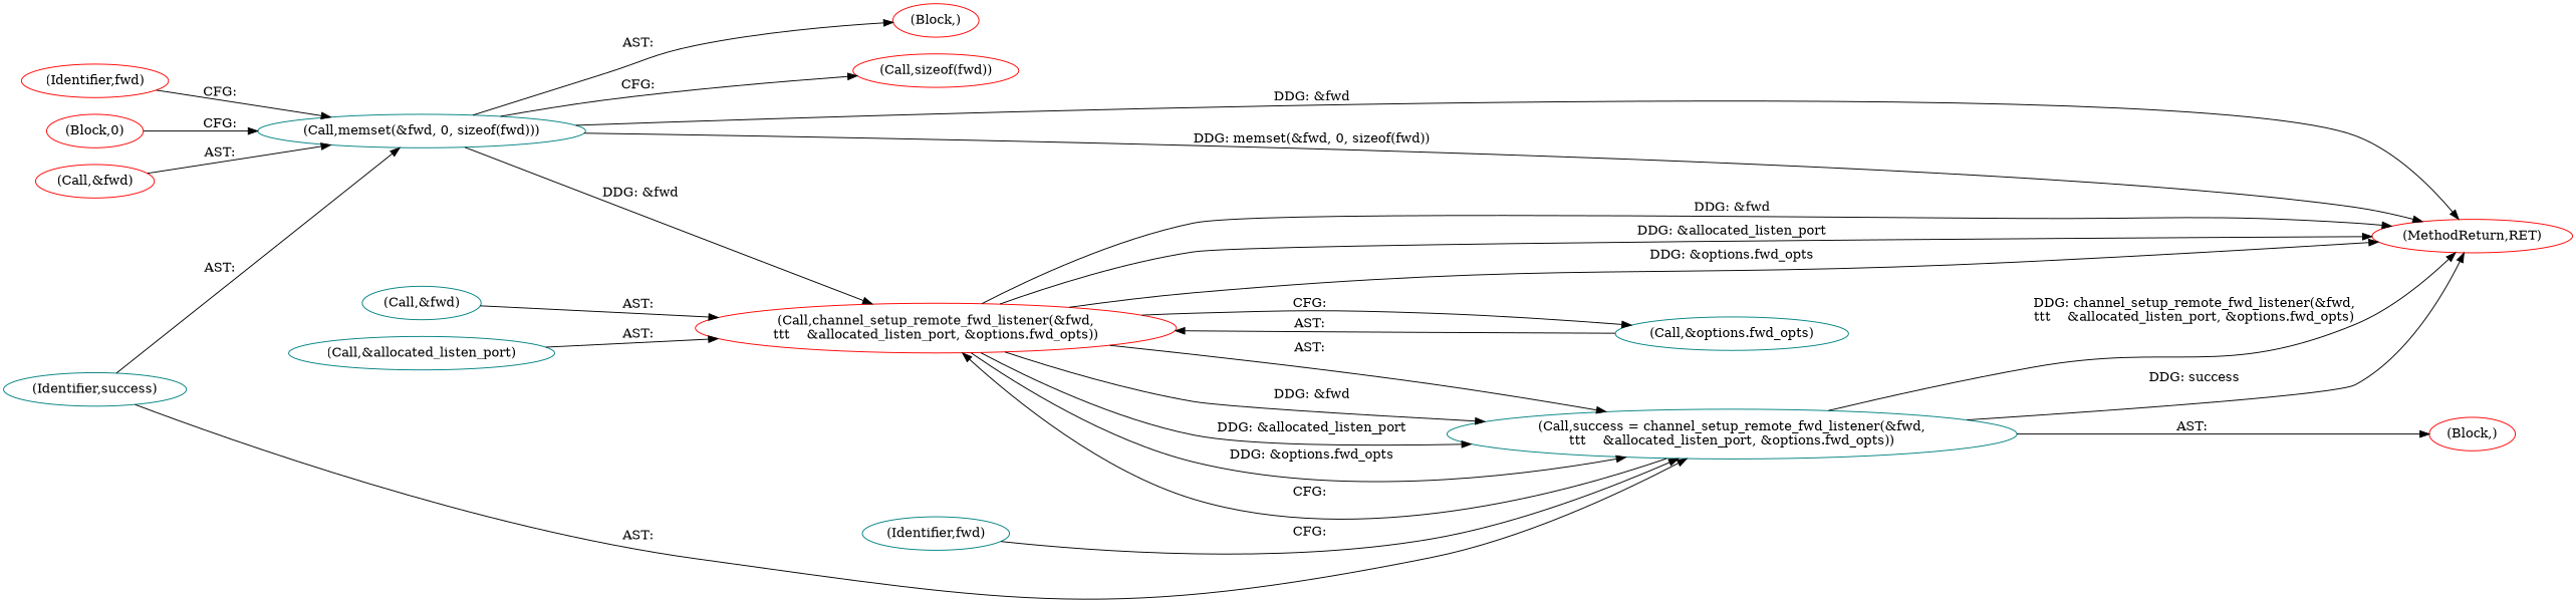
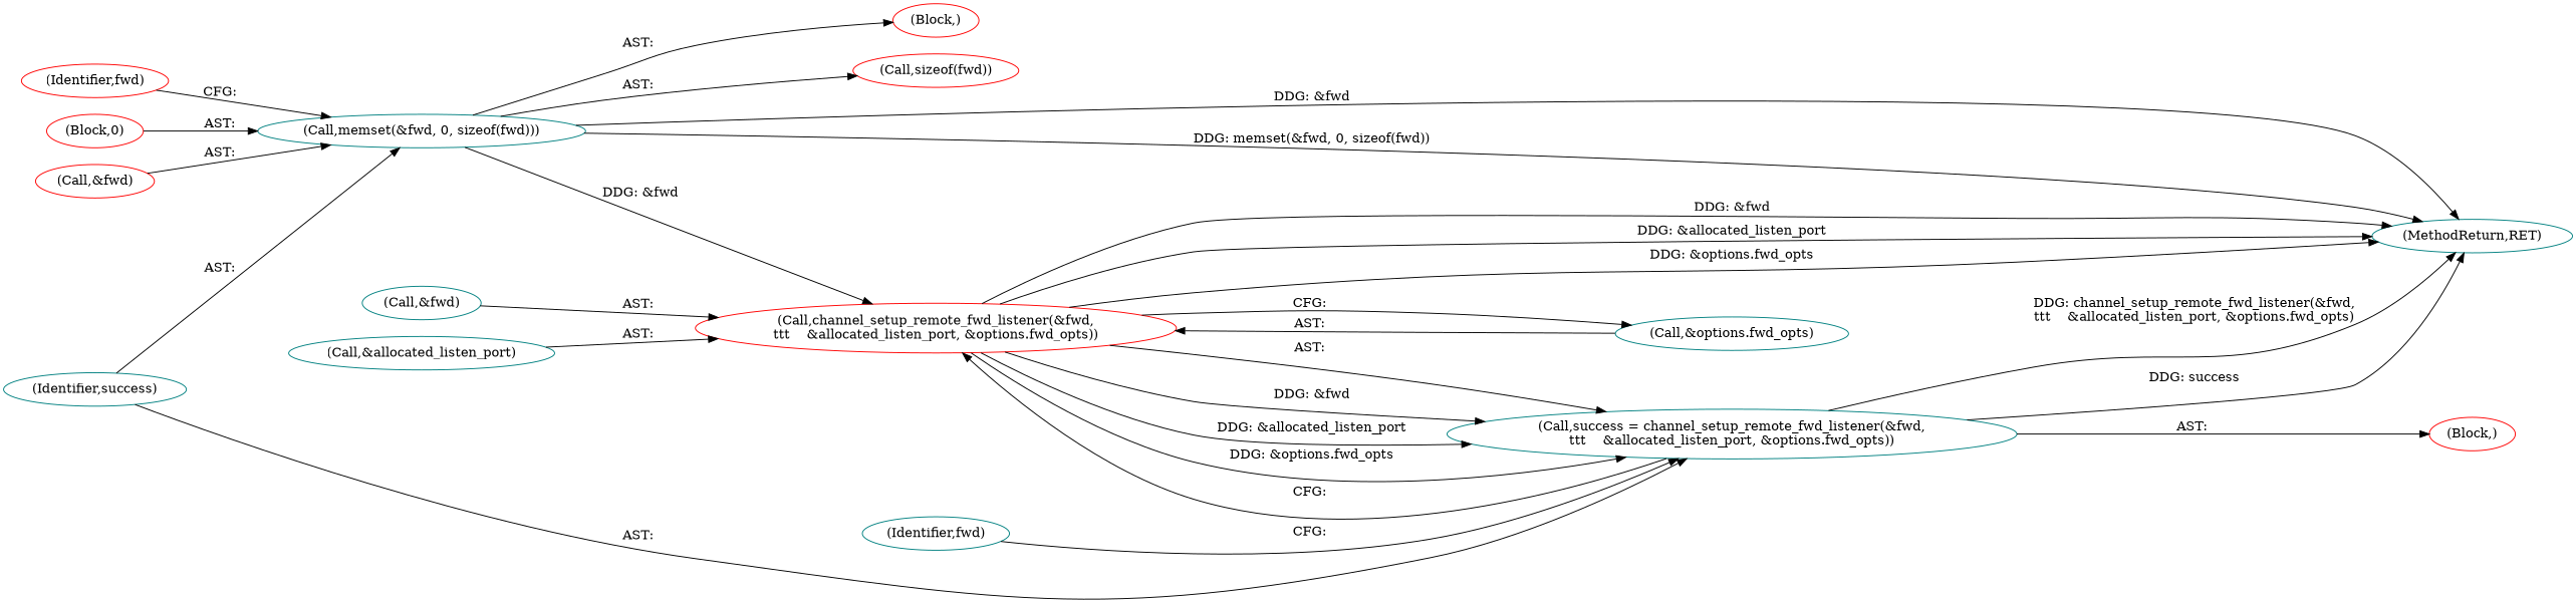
  digraph {
    rankdir=LR
    node [color=teal]
    n1 [label="(Call,memset(&fwd, 0, sizeof(fwd)))"]
    n2 [color=red label="(Call,channel_setup_remote_fwd_listener(&fwd,\n\t\t\t    &allocated_listen_port, &options.fwd_opts))"]
    n3 [color=red label="(Block,)"]
    n4 [color=red label="(Call,sizeof(fwd))"]
-   n5 [color=red label="(MethodReturn,RET)"]
+   n5 [label="(MethodReturn,RET)"]
    n6 [label="(Call,success = channel_setup_remote_fwd_listener(&fwd,\n\t\t\t    &allocated_listen_port, &options.fwd_opts))"]
    n7 [label="(Call,&options.fwd_opts)"]
    n8 [color=red label="(Block,)"]
    n9 [color=red label="(Identifier,fwd)"]
    n10 [color=red label="(Block,0)"]
    n11 [color=red label="(Call,&fwd)"]
    n12 [label="(Identifier,fwd)"]
    n13 [label="(Call,&allocated_listen_port)"]
    n14 [label="(Identifier,success)"]
    n15 [label="(Call,&fwd)"]
    n1 -> n2 [label="DDG: &fwd"]
    n1 -> n3 [label="AST: "]
-   n1 -> n4 [label="CFG: "]
+   n1 -> n4 [label="AST: "]
    n1 -> n5 [label="DDG: &fwd"]
    n1 -> n5 [label="DDG: memset(&fwd, 0, sizeof(fwd))"]
    n2 -> n5 [label="DDG: &fwd"]
    n2 -> n5 [label="DDG: &allocated_listen_port"]
    n2 -> n5 [label="DDG: &options.fwd_opts"]
    n2 -> n6 [label="AST: "]
    n2 -> n6 [label="DDG: &fwd"]
    n2 -> n6 [label="DDG: &allocated_listen_port"]
    n2 -> n6 [label="DDG: &options.fwd_opts"]
    n2 -> n7 [label="CFG: "]
    n6 -> n2 [label="CFG: "]
    n6 -> n5 [label="DDG: channel_setup_remote_fwd_listener(&fwd,\n\t\t\t    &allocated_listen_port, &options.fwd_opts)"]
    n6 -> n5 [label="DDG: success"]
    n6 -> n8 [label="AST: "]
    n7 -> n2 [label="AST: "]
    n9 -> n1 [label="CFG: "]
-   n10 -> n1 [label="CFG: "]
+   n10 -> n1 [label="AST: "]
    n11 -> n1 [label="AST: "]
    n12 -> n6 [label="CFG: "]
    n13 -> n2 [label="AST: "]
    n14 -> n1 [label="AST: "]
    n14 -> n6 [label="AST: "]
    n15 -> n2 [label="AST: "]
  }
